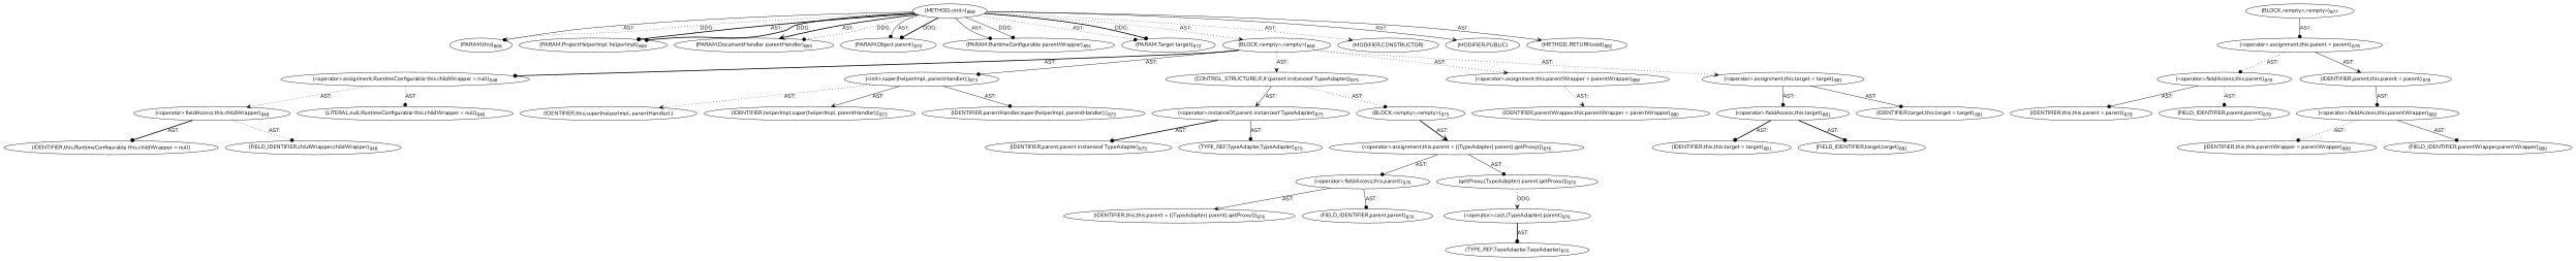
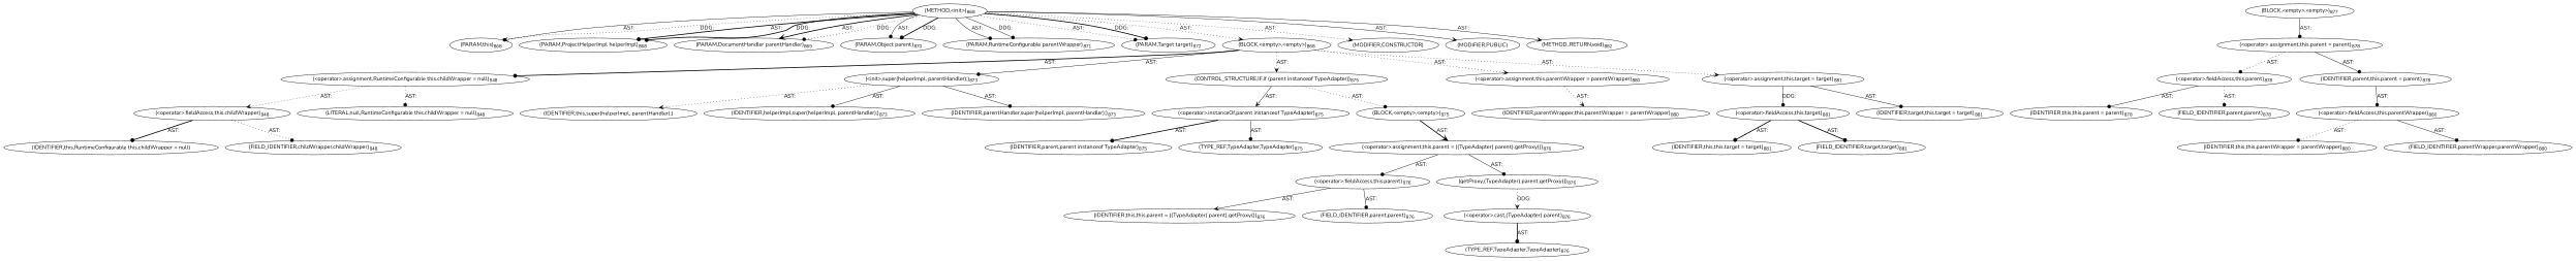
  digraph {
    fontname=Nunito
    node [fontname=Nunito]
    edge [arrowhead=dot fontname=Nunito style=solid]
    n1 [label=<(METHOD,&lt;init&gt;)<SUB>868</SUB>>]
    n2 [label=<(PARAM,this)<SUB>868</SUB>>]
    n3 [label=<(PARAM,ProjectHelperImpl helperImpl)<SUB>868</SUB>>]
    n4 [label=<(PARAM,DocumentHandler parentHandler)<SUB>869</SUB>>]
    n5 [label=<(PARAM,Object parent)<SUB>870</SUB>>]
-   n6 [label=<(PARAM,RuntimeConfigurable parentWrapper)<SUB>891</SUB>>]
+   n6 [label=<(PARAM,RuntimeConfigurable parentWrapper)<SUB>871</SUB>>]
    n7 [label=<(PARAM,Target target)<SUB>872</SUB>>]
    n8 [label=<(BLOCK,&lt;empty&gt;,&lt;empty&gt;)<SUB>868</SUB>>]
    n9 [label=<(MODIFIER,CONSTRUCTOR)>]
    n10 [label=<(MODIFIER,PUBLIC)>]
    n11 [label=<(METHOD_RETURN,void)<SUB>882</SUB>>]
    n12 [label=<(&lt;operator&gt;.assignment,RuntimeConfigurable this.childWrapper = null)<SUB>848</SUB>>]
    n13 [label=<(&lt;init&gt;,super(helperImpl, parentHandler);)<SUB>873</SUB>>]
    n14 [label=<(CONTROL_STRUCTURE,IF,if (parent instanceof TypeAdapter))<SUB>875</SUB>>]
    n15 [label=<(&lt;operator&gt;.assignment,this.parentWrapper = parentWrapper)<SUB>880</SUB>>]
    n16 [label=<(&lt;operator&gt;.assignment,this.target = target)<SUB>881</SUB>>]
    n17 [label=<(&lt;operator&gt;.fieldAccess,this.childWrapper)<SUB>848</SUB>>]
    n18 [label=<(LITERAL,null,RuntimeConfigurable this.childWrapper = null)<SUB>848</SUB>>]
    n19 [label=<(IDENTIFIER,this,super(helperImpl, parentHandler);)>]
    n20 [label=<(IDENTIFIER,helperImpl,super(helperImpl, parentHandler);)<SUB>873</SUB>>]
    n21 [label=<(IDENTIFIER,parentHandler,super(helperImpl, parentHandler);)<SUB>873</SUB>>]
    n22 [label=<(&lt;operator&gt;.instanceOf,parent instanceof TypeAdapter)<SUB>875</SUB>>]
    n23 [label=<(BLOCK,&lt;empty&gt;,&lt;empty&gt;)<SUB>875</SUB>>]
    n24 [label=<(IDENTIFIER,parentWrapper,this.parentWrapper = parentWrapper)<SUB>880</SUB>>]
    n25 [label=<(&lt;operator&gt;.fieldAccess,this.target)<SUB>881</SUB>>]
    n26 [label=<(IDENTIFIER,target,this.target = target)<SUB>881</SUB>>]
    n27 [label=<(IDENTIFIER,this,RuntimeConfigurable this.childWrapper = null)>]
    n28 [label=<(FIELD_IDENTIFIER,childWrapper,childWrapper)<SUB>848</SUB>>]
    n29 [label=<(IDENTIFIER,parent,parent instanceof TypeAdapter)<SUB>875</SUB>>]
    n30 [label=<(TYPE_REF,TypeAdapter,TypeAdapter)<SUB>875</SUB>>]
    n31 [label=<(&lt;operator&gt;.assignment,this.parent = ((TypeAdapter) parent).getProxy())<SUB>876</SUB>>]
    n32 [label=<(&lt;operator&gt;.fieldAccess,this.parent)<SUB>876</SUB>>]
    n33 [label=<(getProxy,(TypeAdapter) parent.getProxy())<SUB>876</SUB>>]
    n34 [label=<(IDENTIFIER,this,this.parent = ((TypeAdapter) parent).getProxy())<SUB>876</SUB>>]
    n35 [label=<(FIELD_IDENTIFIER,parent,parent)<SUB>876</SUB>>]
    n36 [label=<(&lt;operator&gt;.cast,(TypeAdapter) parent)<SUB>876</SUB>>]
    n37 [label=<(TYPE_REF,TypeAdapter,TypeAdapter)<SUB>876</SUB>>]
    n38 [label=<(BLOCK,&lt;empty&gt;,&lt;empty&gt;)<SUB>877</SUB>>]
    n39 [label=<(&lt;operator&gt;.assignment,this.parent = parent)<SUB>878</SUB>>]
    n40 [label=<(&lt;operator&gt;.fieldAccess,this.parent)<SUB>878</SUB>>]
    n41 [label=<(IDENTIFIER,parent,this.parent = parent)<SUB>878</SUB>>]
    n42 [label=<(IDENTIFIER,this,this.parent = parent)<SUB>878</SUB>>]
    n43 [label=<(FIELD_IDENTIFIER,parent,parent)<SUB>878</SUB>>]
    n44 [label=<(&lt;operator&gt;.fieldAccess,this.parentWrapper)<SUB>880</SUB>>]
    n45 [label=<(IDENTIFIER,this,this.parentWrapper = parentWrapper)<SUB>880</SUB>>]
    n46 [label=<(FIELD_IDENTIFIER,parentWrapper,parentWrapper)<SUB>880</SUB>>]
    n47 [label=<(IDENTIFIER,this,this.target = target)<SUB>881</SUB>>]
    n48 [label=<(FIELD_IDENTIFIER,target,target)<SUB>881</SUB>>]
    n1 -> n2 [arrowhead=vee label="AST: "]
    n1 -> n2 [label="DDG: " style=dotted]
    n1 -> n3 [label="AST: " style=bold]
    n1 -> n3 [label="DDG: " style=bold]
    n1 -> n4 [arrowhead=vee label="AST: " style=bold]
    n1 -> n4 [label="DDG: " style=dotted]
    n1 -> n5 [label="AST: "]
    n1 -> n5 [label="DDG: " style=bold]
    n1 -> n6 [label="AST: "]
    n1 -> n6 [label="DDG: "]
    n1 -> n7 [label="AST: " style=dotted]
    n1 -> n7 [label="DDG: " style=bold]
    n1 -> n8 [arrowhead=vee label="AST: " style=dotted]
    n1 -> n9 [arrowhead=vee label="AST: " style=dotted]
    n1 -> n10 [arrowhead=vee label="AST: "]
    n1 -> n11 [arrowhead=vee label="AST: "]
    n8 -> n12 [label="AST: " style=bold]
    n8 -> n13 [label="AST: "]
    n8 -> n14 [arrowhead=vee label="AST: " style=dotted]
    n8 -> n15 [arrowhead=vee label="AST: " style=dotted]
    n8 -> n16 [arrowhead=vee label="AST: " style=dotted]
    n12 -> n17 [arrowhead=vee label="AST: " style=dotted]
    n12 -> n18 [label="AST: " style=dotted]
    n13 -> n19 [arrowhead=vee label="AST: " style=dotted]
-   n13 -> n20 [arrowhead=vee label="AST: "]
+   n13 -> n20 [label="AST: "]
    n13 -> n21 [label="AST: "]
    n14 -> n22 [arrowhead=vee label="AST: "]
    n14 -> n23 [label="AST: " style=dotted]
    n15 -> n24 [arrowhead=vee label="AST: " style=dotted]
-   n16 -> n25 [label="AST: "]
+   n16 -> n25 [label="DDG: "]
    n16 -> n26 [label="AST: "]
    n17 -> n27 [label="AST: " style=bold]
    n17 -> n28 [label="AST: " style=dotted]
    n22 -> n29 [label="AST: " style=bold]
    n22 -> n30 [label="AST: "]
    n23 -> n31 [arrowhead=vee label="AST: " style=bold]
    n25 -> n47 [label="AST: " style=bold]
    n25 -> n48 [label="AST: " style=bold]
    n31 -> n32 [label="AST: "]
    n31 -> n33 [label="AST: "]
    n32 -> n34 [arrowhead=vee label="AST: "]
    n32 -> n35 [label="AST: "]
    n33 -> n36 [arrowhead=vee label="DDG: " style=dotted]
    n36 -> n37 [label="AST: " style=bold]
    n38 -> n39 [label="AST: "]
    n39 -> n40 [label="AST: " style=dotted]
-   n39 -> n41 [arrowhead=vee label="AST: "]
+   n39 -> n41 [label="AST: "]
    n40 -> n42 [label="AST: "]
    n40 -> n43 [label="AST: " style=dotted]
    n41 -> n44 [label="AST: "]
    n44 -> n45 [label="AST: " style=dotted]
    n44 -> n46 [label="AST: "]
  }
